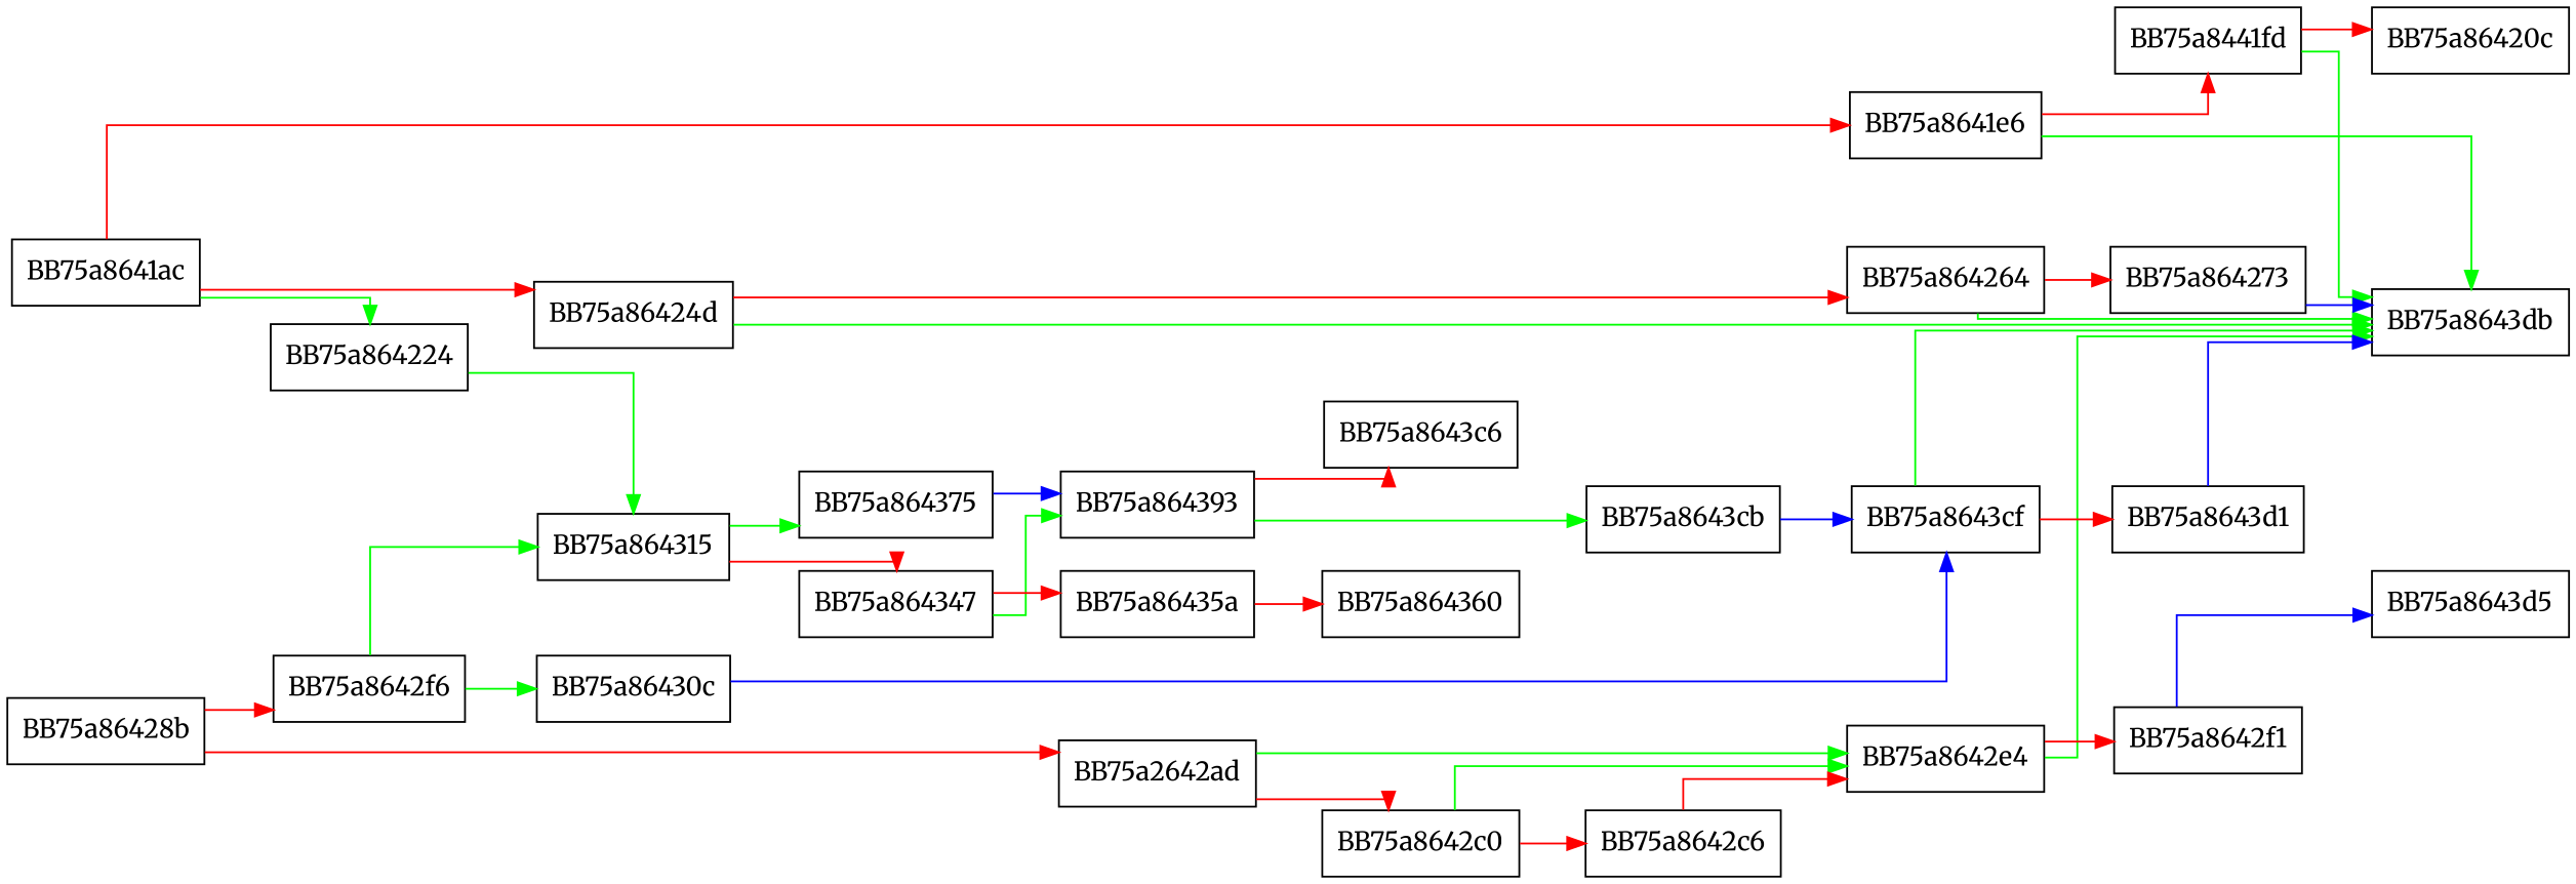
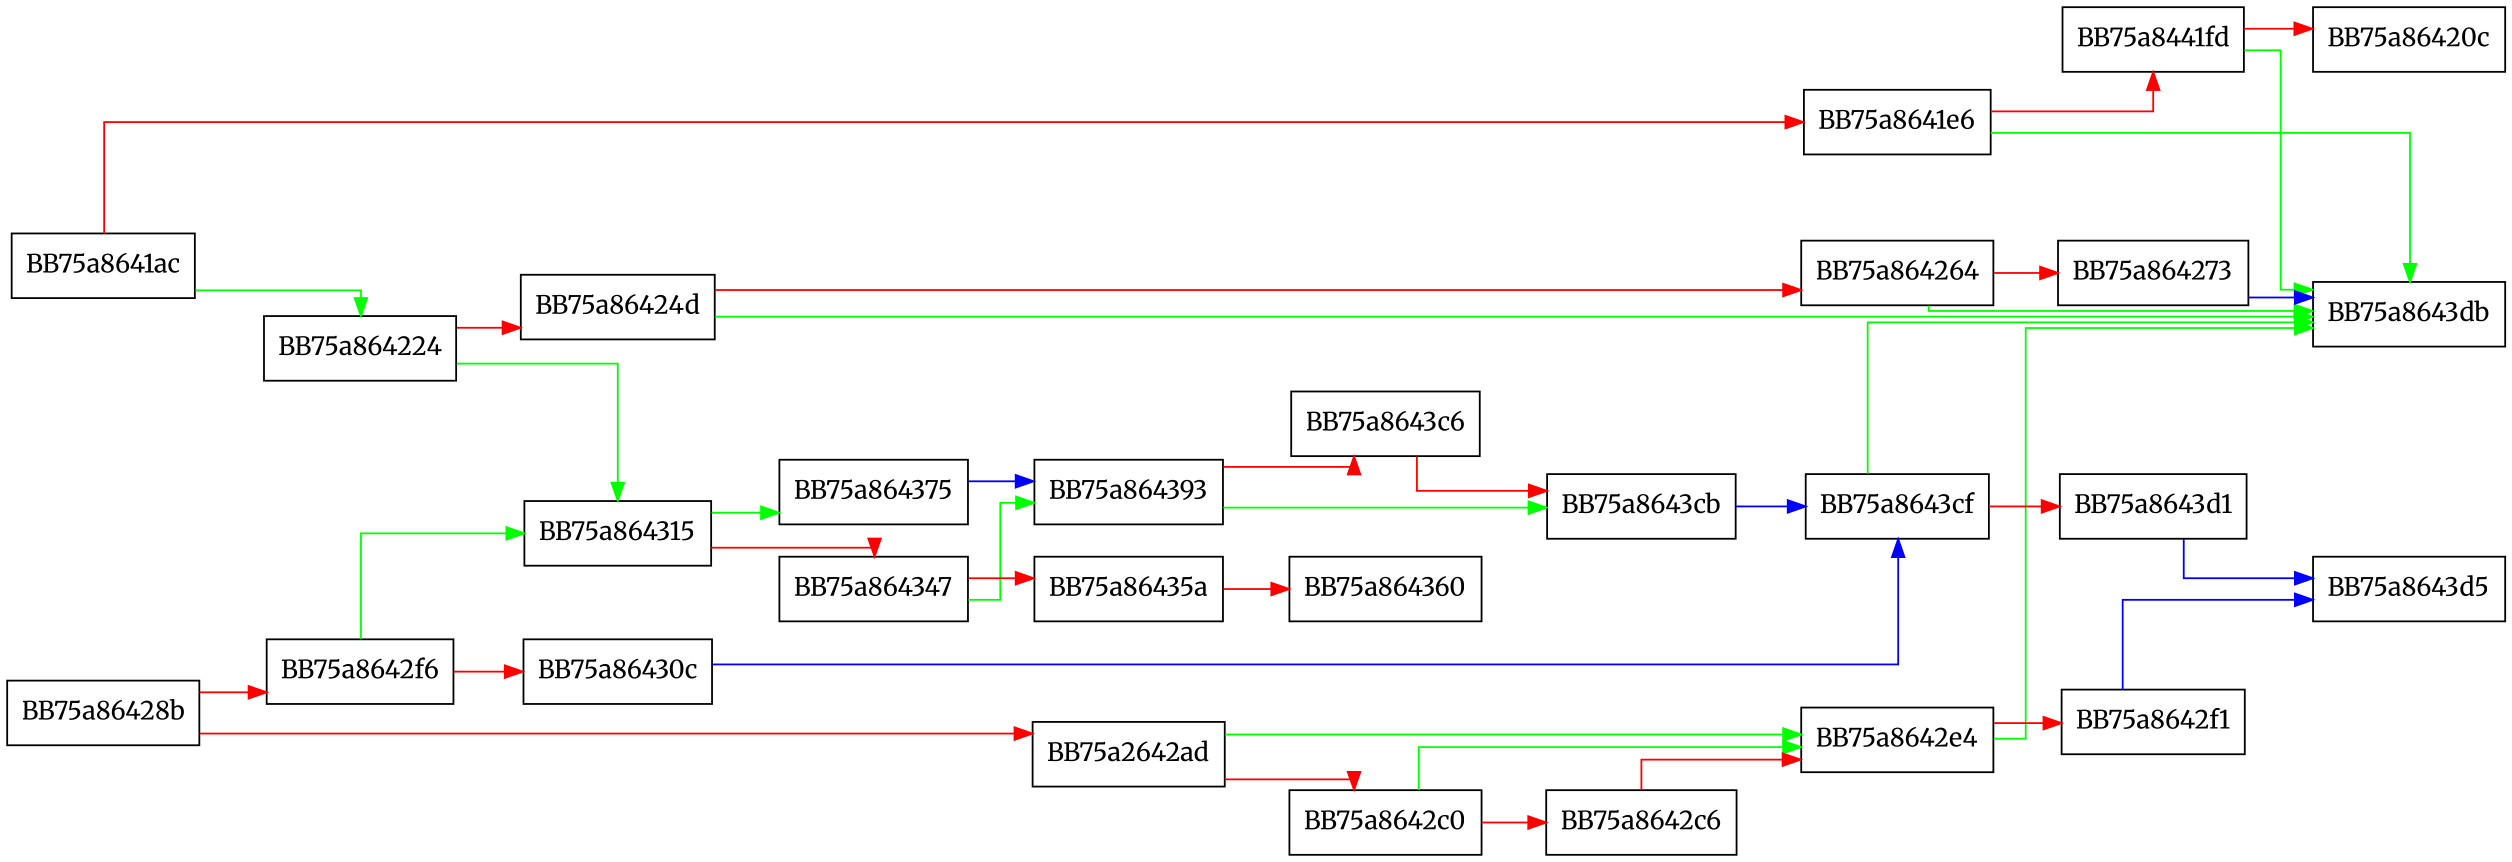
  digraph {
    fontname=Merriweather
    rankdir=LR
    splines=ortho
    node [fontname=Merriweather shape=box]
    edge [color=red fontname=Merriweather]
    BB75a8641ac
    BB75a864224
    BB75a8641e6
    BB75a86424d
    BB75a864315
    BB75a8643db
    n7 [label=BB75a8441fd]
    BB75a86428b
    BB75a8642f6
    n10 [label=BB75a2642ad]
    BB75a864264
    BB75a86420c
    BB75a86430c
    BB75a8642e4
    BB75a8642c0
    BB75a864273
    BB75a864375
    BB75a864347
    BB75a8643cf
    BB75a8642f1
    BB75a8642c6
    BB75a8643d5
    BB75a864393
    BB75a86435a
    BB75a8643d1
    BB75a8643cb
    BB75a8643c6
    BB75a864360
    BB75a8641ac -> BB75a864224 [color=green]
    BB75a8641ac -> BB75a8641e6
-   BB75a8641ac -> BB75a86424d
+   BB75a864224 -> BB75a86424d
    BB75a864224 -> BB75a864315 [color=green]
    BB75a8641e6 -> BB75a8643db [color=green]
    BB75a8641e6 -> n7
    BB75a86424d -> BB75a8643db [color=green]
    BB75a86424d -> BB75a864264
    BB75a864315 -> BB75a864375 [color=green]
    BB75a864315 -> BB75a864347
    n7 -> BB75a8643db [color=green]
    n7 -> BB75a86420c
    BB75a86428b -> BB75a8642f6
    BB75a86428b -> n10
    BB75a8642f6 -> BB75a864315 [color=green]
-   BB75a8642f6 -> BB75a86430c [color=green]
+   BB75a8642f6 -> BB75a86430c
    n10 -> BB75a8642e4 [color=green]
    n10 -> BB75a8642c0
    BB75a864264 -> BB75a8643db [color=green]
    BB75a864264 -> BB75a864273
    BB75a86430c -> BB75a8643cf [color=blue]
    BB75a8642e4 -> BB75a8643db [color=green]
    BB75a8642e4 -> BB75a8642f1
    BB75a8642c0 -> BB75a8642e4 [color=green]
    BB75a8642c0 -> BB75a8642c6
    BB75a864273 -> BB75a8643db [color=blue]
    BB75a864375 -> BB75a864393 [color=blue]
    BB75a864347 -> BB75a864393 [color=green]
    BB75a864347 -> BB75a86435a
    BB75a8643cf -> BB75a8643db [color=green]
    BB75a8643cf -> BB75a8643d1
    BB75a8642f1 -> BB75a8643d5 [color=blue]
    BB75a8642c6 -> BB75a8642e4
    BB75a864393 -> BB75a8643cb [color=green]
    BB75a864393 -> BB75a8643c6
    BB75a86435a -> BB75a864360
-   BB75a8643d1 -> BB75a8643db [color=blue]
+   BB75a8643d1 -> BB75a8643d5 [color=blue]
    BB75a8643cb -> BB75a8643cf [color=blue]
+   BB75a8643c6 -> BB75a8643cb
  }
